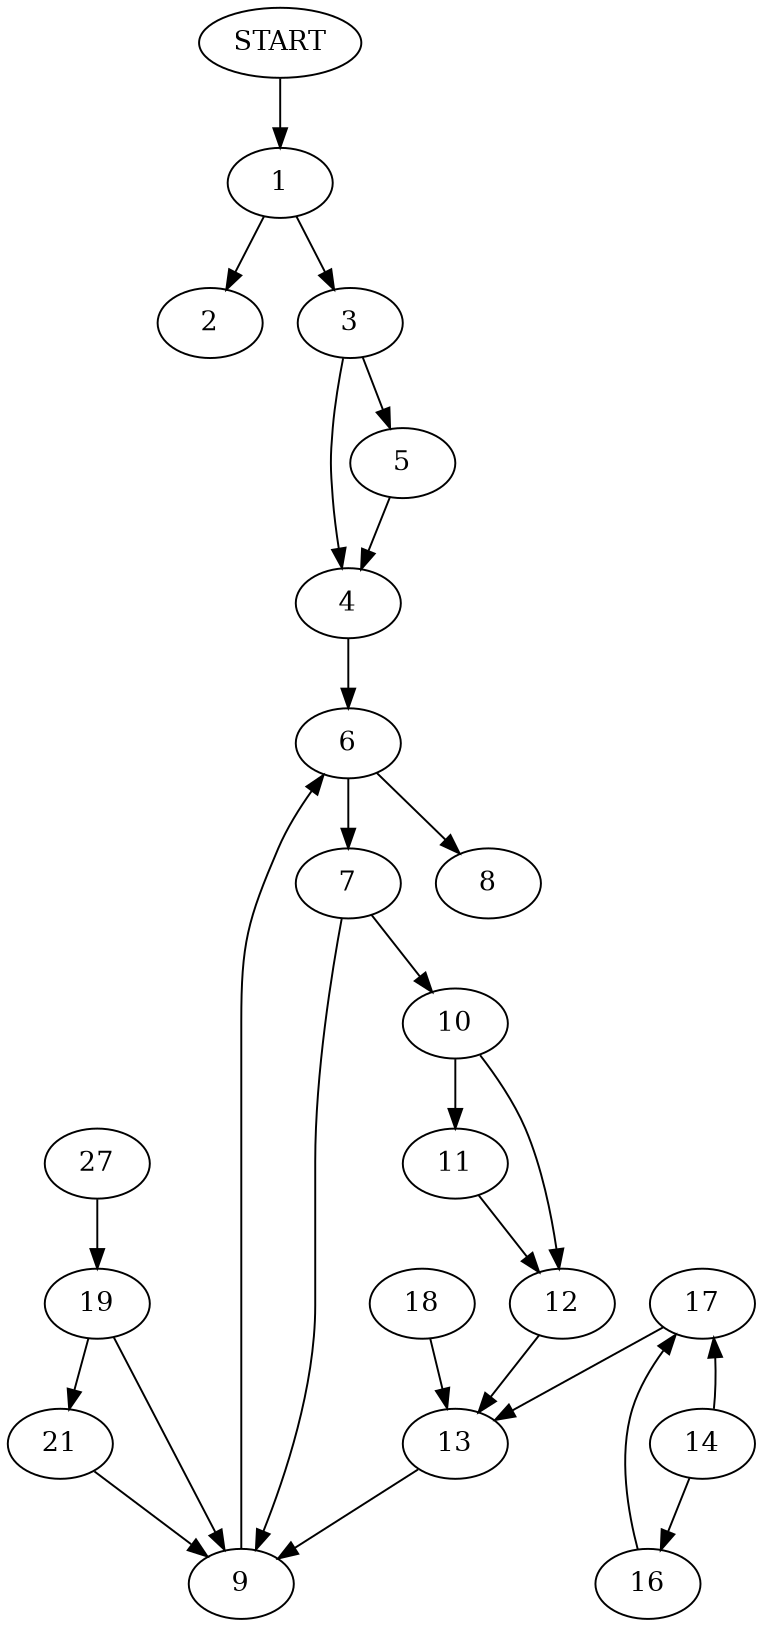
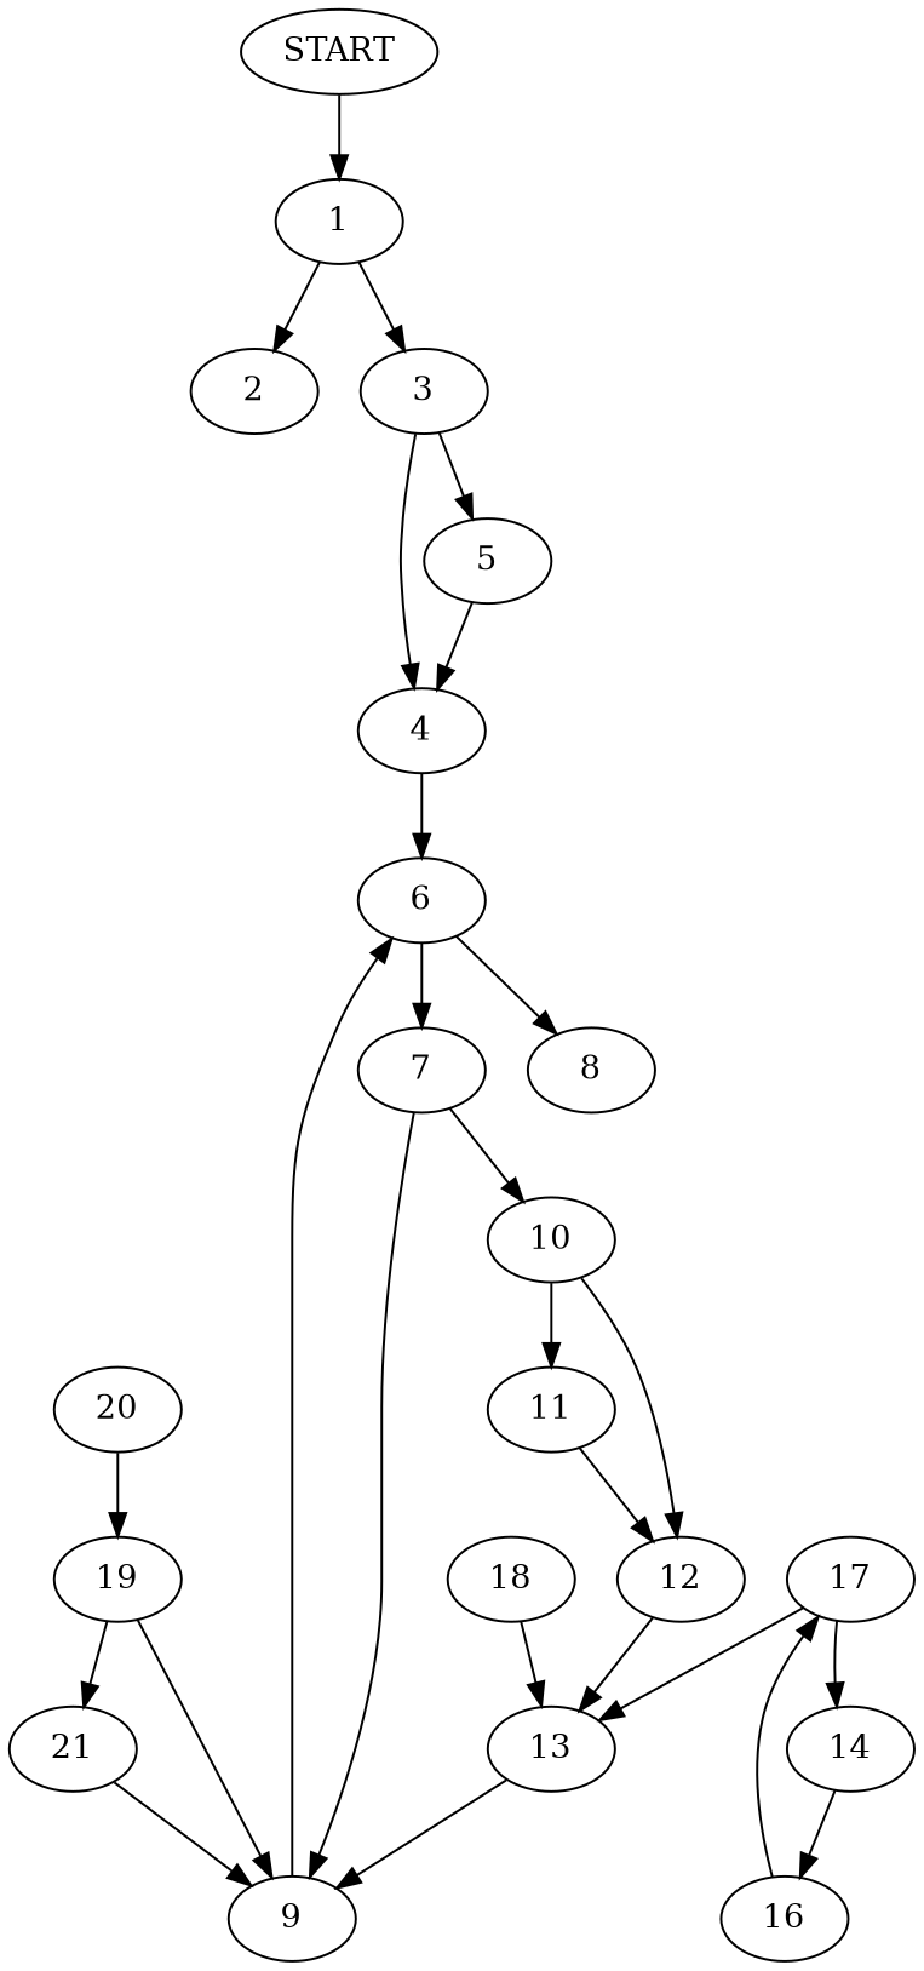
  digraph {
    n1 [label=START]
    1
    2
    3
    4
    5
    6
    7
    8
    9
    10
    11
    12
    13
    14
    16
    17
    19
    21
-   20 [label=27]
+   20
    18
    n1 -> 1
    1 -> 2
    1 -> 3
    3 -> 4
    3 -> 5
    4 -> 6
    5 -> 4
    6 -> 7
    6 -> 8
    7 -> 9
    7 -> 10
    9 -> 6
    10 -> 11
    10 -> 12
    11 -> 12
    12 -> 13
    13 -> 9
    14 -> 16
-   14 -> 17
+   17 -> 14
    16 -> 17
    17 -> 13
    19 -> 9
    19 -> 21
    21 -> 9
    20 -> 19
    18 -> 13
  }
